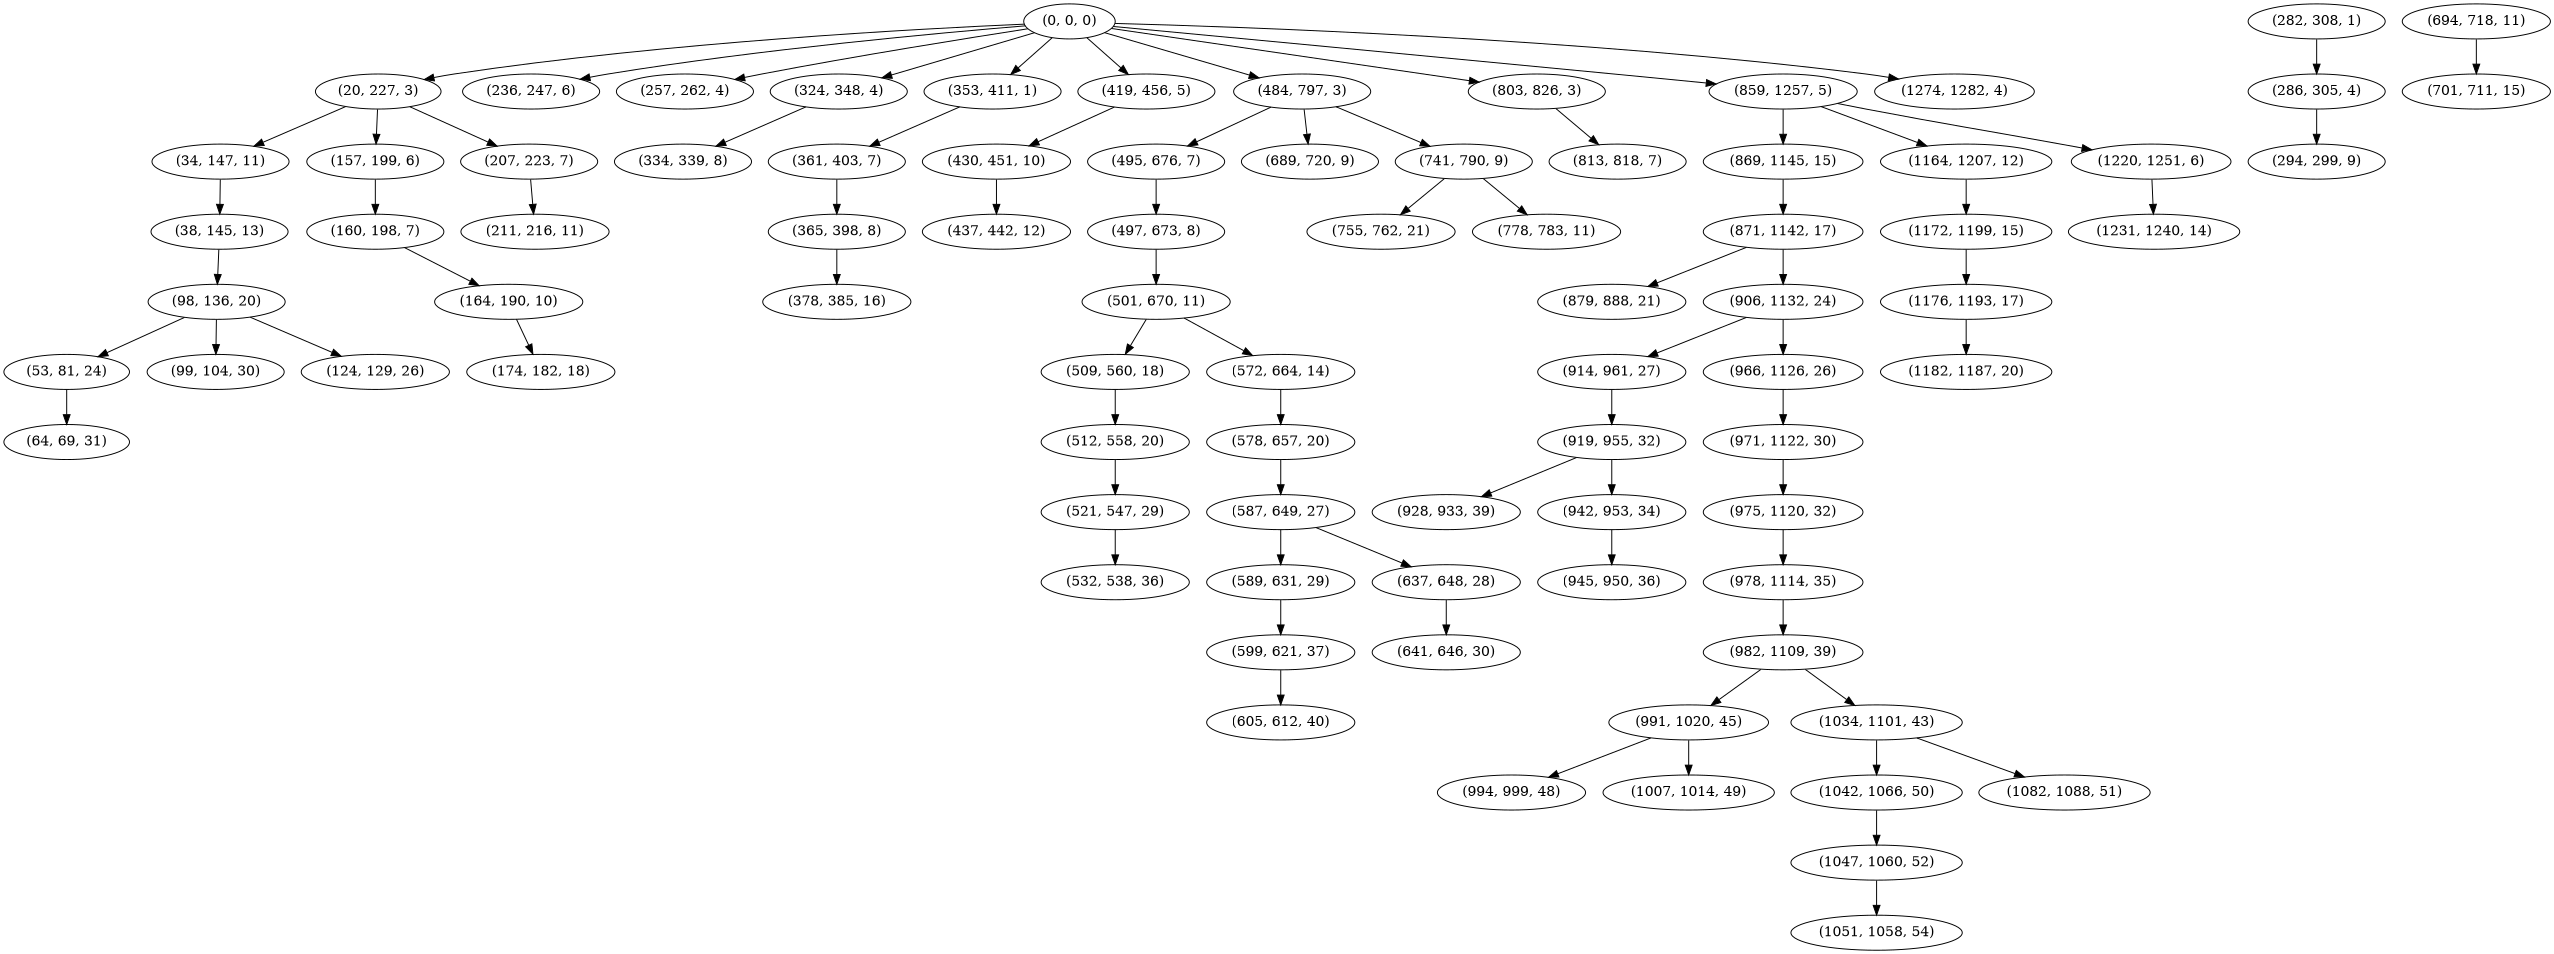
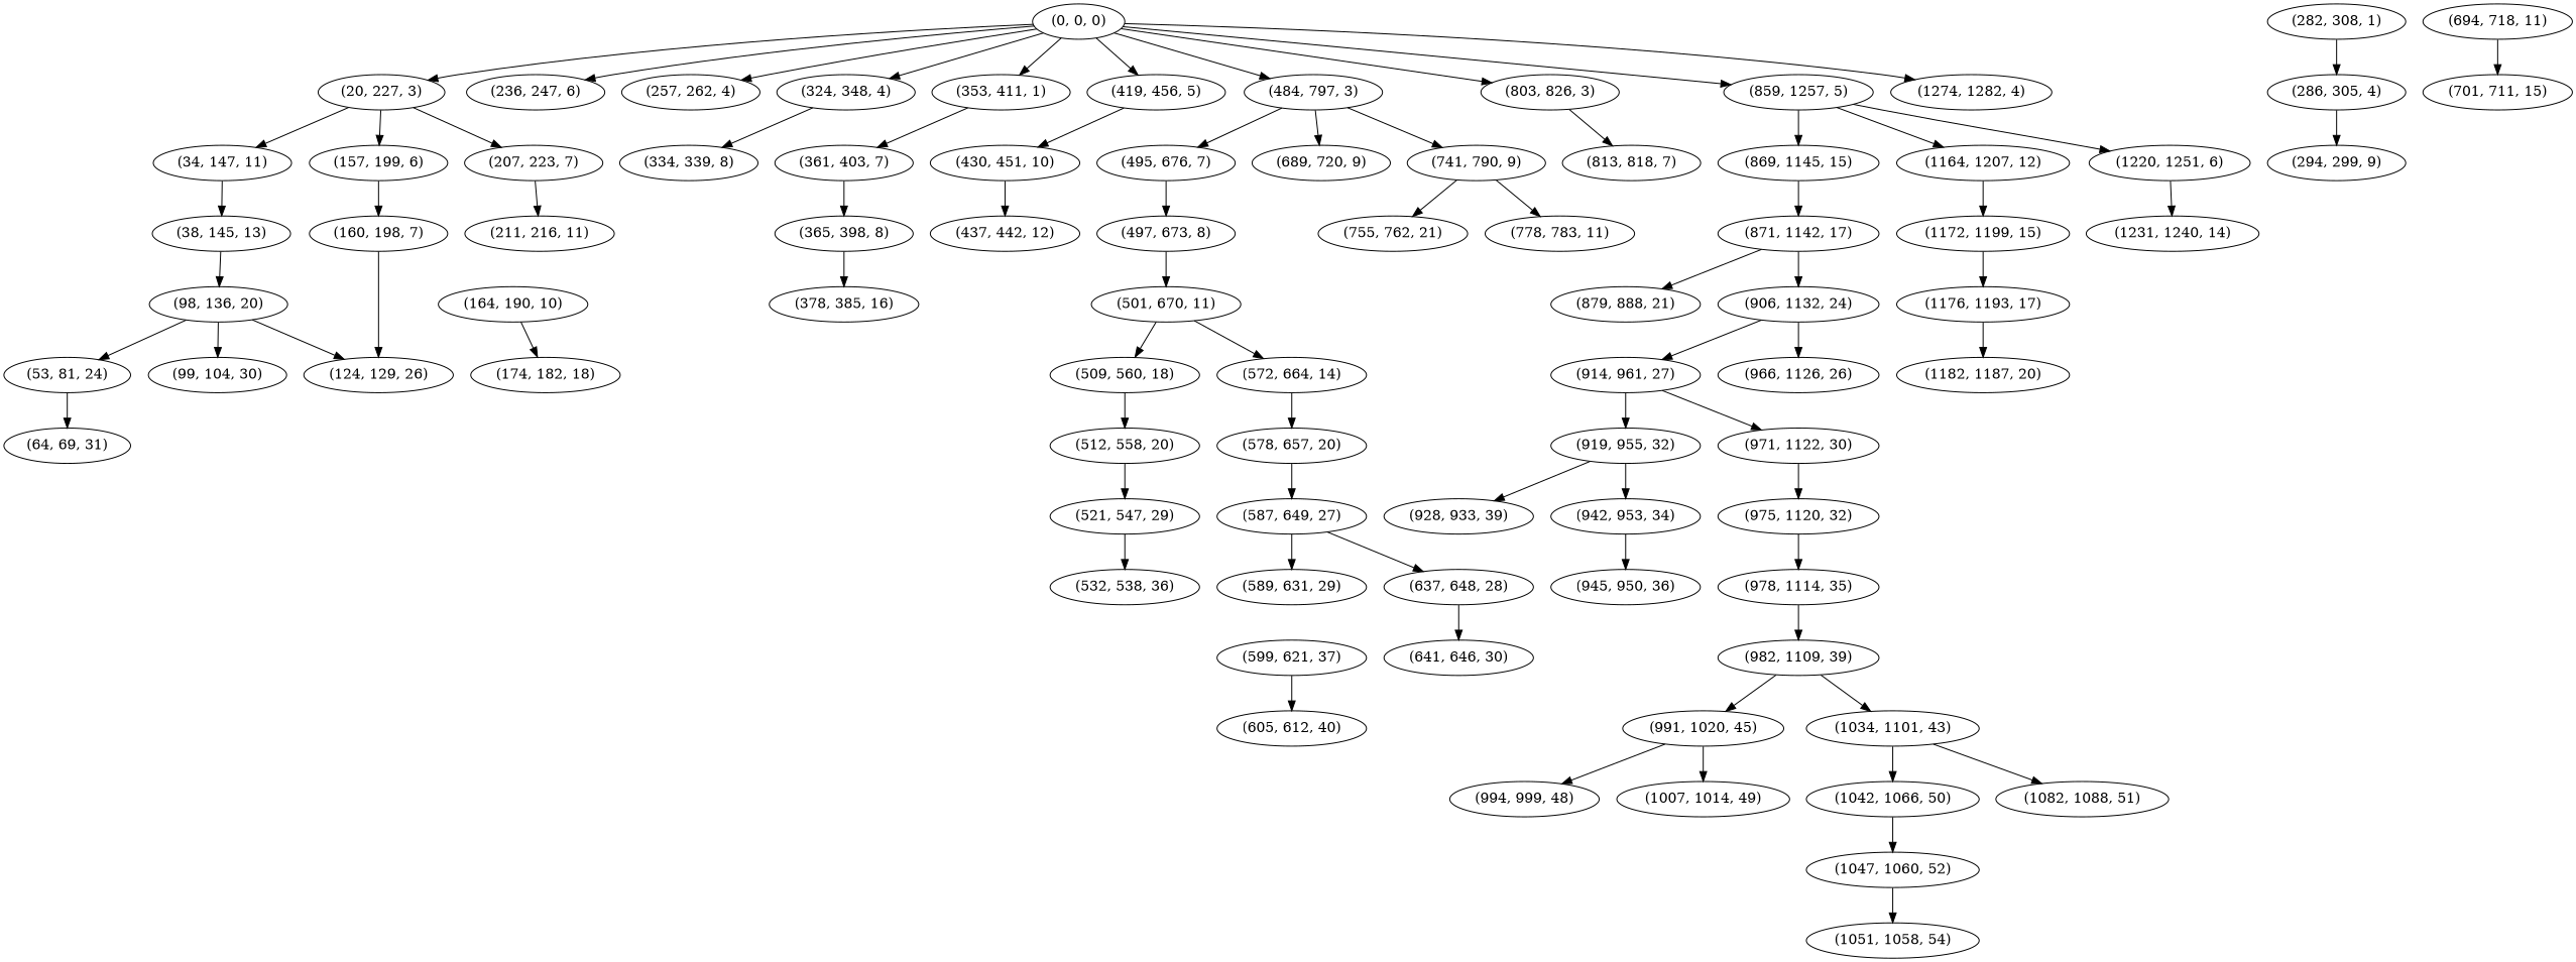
  digraph {
    "(0, 0, 0)"
    "(20, 227, 3)"
    "(236, 247, 6)"
    "(257, 262, 4)"
    "(324, 348, 4)"
    "(353, 411, 1)"
    "(419, 456, 5)"
    "(484, 797, 3)"
    "(803, 826, 3)"
    "(859, 1257, 5)"
    "(1274, 1282, 4)"
    "(34, 147, 11)"
    "(157, 199, 6)"
    "(207, 223, 7)"
    "(282, 308, 1)"
    "(286, 305, 4)"
    "(334, 339, 8)"
    "(361, 403, 7)"
    "(430, 451, 10)"
    "(495, 676, 7)"
    "(689, 720, 9)"
    "(741, 790, 9)"
    "(813, 818, 7)"
    "(869, 1145, 15)"
    "(1164, 1207, 12)"
    "(1220, 1251, 6)"
    "(38, 145, 13)"
    "(160, 198, 7)"
    "(211, 216, 11)"
    n30 [label="(98, 136, 20)"]
    "(53, 81, 24)"
    "(99, 104, 30)"
    "(124, 129, 26)"
    "(64, 69, 31)"
    "(164, 190, 10)"
    "(174, 182, 18)"
    "(294, 299, 9)"
    "(365, 398, 8)"
    "(378, 385, 16)"
    "(437, 442, 12)"
    "(497, 673, 8)"
    "(755, 762, 21)"
    "(778, 783, 11)"
    "(501, 670, 11)"
    "(509, 560, 18)"
    "(572, 664, 14)"
    "(512, 558, 20)"
    "(578, 657, 20)"
    "(521, 547, 29)"
    "(532, 538, 36)"
    "(587, 649, 27)"
    "(589, 631, 29)"
    "(637, 648, 28)"
    "(599, 621, 37)"
    "(641, 646, 30)"
    "(605, 612, 40)"
    "(694, 718, 11)"
    "(701, 711, 15)"
    "(871, 1142, 17)"
    "(1172, 1199, 15)"
    "(1231, 1240, 14)"
    "(879, 888, 21)"
    "(906, 1132, 24)"
    "(914, 961, 27)"
    "(966, 1126, 26)"
    "(919, 955, 32)"
    "(971, 1122, 30)"
    "(928, 933, 39)"
    "(942, 953, 34)"
    "(945, 950, 36)"
    "(975, 1120, 32)"
    "(978, 1114, 35)"
    "(982, 1109, 39)"
    "(991, 1020, 45)"
    "(1034, 1101, 43)"
    "(994, 999, 48)"
    "(1007, 1014, 49)"
    "(1042, 1066, 50)"
    "(1082, 1088, 51)"
    "(1047, 1060, 52)"
    "(1051, 1058, 54)"
    "(1176, 1193, 17)"
    "(1182, 1187, 20)"
    "(0, 0, 0)" -> "(20, 227, 3)"
    "(0, 0, 0)" -> "(236, 247, 6)"
    "(0, 0, 0)" -> "(257, 262, 4)"
    "(0, 0, 0)" -> "(324, 348, 4)"
    "(0, 0, 0)" -> "(353, 411, 1)"
    "(0, 0, 0)" -> "(419, 456, 5)"
    "(0, 0, 0)" -> "(484, 797, 3)"
    "(0, 0, 0)" -> "(803, 826, 3)"
    "(0, 0, 0)" -> "(859, 1257, 5)"
    "(0, 0, 0)" -> "(1274, 1282, 4)"
    "(20, 227, 3)" -> "(34, 147, 11)"
    "(20, 227, 3)" -> "(157, 199, 6)"
    "(20, 227, 3)" -> "(207, 223, 7)"
    "(324, 348, 4)" -> "(334, 339, 8)"
    "(353, 411, 1)" -> "(361, 403, 7)"
    "(419, 456, 5)" -> "(430, 451, 10)"
    "(484, 797, 3)" -> "(495, 676, 7)"
    "(484, 797, 3)" -> "(689, 720, 9)"
    "(484, 797, 3)" -> "(741, 790, 9)"
    "(803, 826, 3)" -> "(813, 818, 7)"
    "(859, 1257, 5)" -> "(869, 1145, 15)"
    "(859, 1257, 5)" -> "(1164, 1207, 12)"
    "(859, 1257, 5)" -> "(1220, 1251, 6)"
    "(34, 147, 11)" -> "(38, 145, 13)"
    "(157, 199, 6)" -> "(160, 198, 7)"
    "(207, 223, 7)" -> "(211, 216, 11)"
    "(282, 308, 1)" -> "(286, 305, 4)"
    "(286, 305, 4)" -> "(294, 299, 9)"
    "(361, 403, 7)" -> "(365, 398, 8)"
    "(430, 451, 10)" -> "(437, 442, 12)"
    "(495, 676, 7)" -> "(497, 673, 8)"
    "(741, 790, 9)" -> "(755, 762, 21)"
    "(741, 790, 9)" -> "(778, 783, 11)"
    "(869, 1145, 15)" -> "(871, 1142, 17)"
    "(1164, 1207, 12)" -> "(1172, 1199, 15)"
    "(1220, 1251, 6)" -> "(1231, 1240, 14)"
    "(38, 145, 13)" -> n30
-   "(160, 198, 7)" -> "(164, 190, 10)"
+   "(160, 198, 7)" -> "(124, 129, 26)"
    n30 -> "(53, 81, 24)"
    n30 -> "(99, 104, 30)"
    n30 -> "(124, 129, 26)"
    "(53, 81, 24)" -> "(64, 69, 31)"
    "(164, 190, 10)" -> "(174, 182, 18)"
    "(365, 398, 8)" -> "(378, 385, 16)"
    "(497, 673, 8)" -> "(501, 670, 11)"
    "(501, 670, 11)" -> "(509, 560, 18)"
    "(501, 670, 11)" -> "(572, 664, 14)"
    "(509, 560, 18)" -> "(512, 558, 20)"
    "(572, 664, 14)" -> "(578, 657, 20)"
    "(512, 558, 20)" -> "(521, 547, 29)"
    "(578, 657, 20)" -> "(587, 649, 27)"
    "(521, 547, 29)" -> "(532, 538, 36)"
    "(587, 649, 27)" -> "(589, 631, 29)"
    "(587, 649, 27)" -> "(637, 648, 28)"
-   "(589, 631, 29)" -> "(599, 621, 37)"
    "(637, 648, 28)" -> "(641, 646, 30)"
    "(599, 621, 37)" -> "(605, 612, 40)"
    "(694, 718, 11)" -> "(701, 711, 15)"
    "(871, 1142, 17)" -> "(879, 888, 21)"
    "(871, 1142, 17)" -> "(906, 1132, 24)"
    "(1172, 1199, 15)" -> "(1176, 1193, 17)"
    "(906, 1132, 24)" -> "(914, 961, 27)"
    "(906, 1132, 24)" -> "(966, 1126, 26)"
    "(914, 961, 27)" -> "(919, 955, 32)"
-   "(966, 1126, 26)" -> "(971, 1122, 30)"
+   "(914, 961, 27)" -> "(971, 1122, 30)"
    "(919, 955, 32)" -> "(928, 933, 39)"
    "(919, 955, 32)" -> "(942, 953, 34)"
    "(971, 1122, 30)" -> "(975, 1120, 32)"
    "(942, 953, 34)" -> "(945, 950, 36)"
    "(975, 1120, 32)" -> "(978, 1114, 35)"
    "(978, 1114, 35)" -> "(982, 1109, 39)"
    "(982, 1109, 39)" -> "(991, 1020, 45)"
    "(982, 1109, 39)" -> "(1034, 1101, 43)"
    "(991, 1020, 45)" -> "(994, 999, 48)"
    "(991, 1020, 45)" -> "(1007, 1014, 49)"
    "(1034, 1101, 43)" -> "(1042, 1066, 50)"
    "(1034, 1101, 43)" -> "(1082, 1088, 51)"
    "(1042, 1066, 50)" -> "(1047, 1060, 52)"
    "(1047, 1060, 52)" -> "(1051, 1058, 54)"
    "(1176, 1193, 17)" -> "(1182, 1187, 20)"
  }
